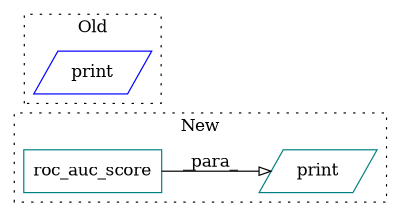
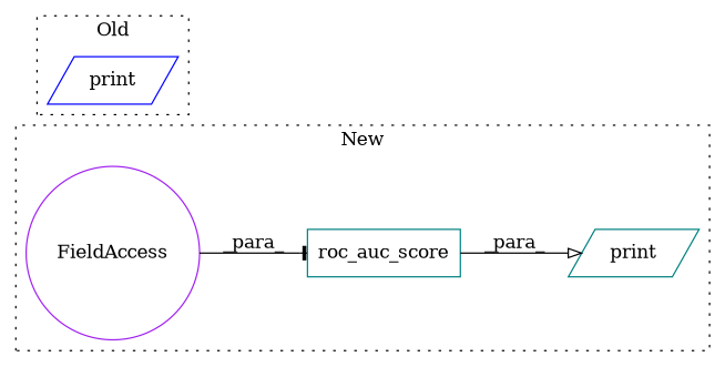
  digraph {
    rankdir=LR
    node [a=32 l="6,1" shape=parallelogram color=teal]
    n1 [l="14,1" label=roc_auc_score s="9626,9653" shape=box]
    n2 [label=print s="9620,9654"]
+   n3 [a=22 l=6 label=FieldAccess s=9640 shape=circle color=purple]
    n4 [label=print s="9336,9368" color=blue]
    subgraph cluster_1 {
      label=New
      style=dotted
      n1
      n2
+     n3
    }
    subgraph cluster_2 {
      label=Old
      style=dotted
      n4
    }
    n1 -> n2 [label=_para_ arrowhead=onormal]
+   n3 -> n1 [label=_para_ arrowhead=tee]
  }
